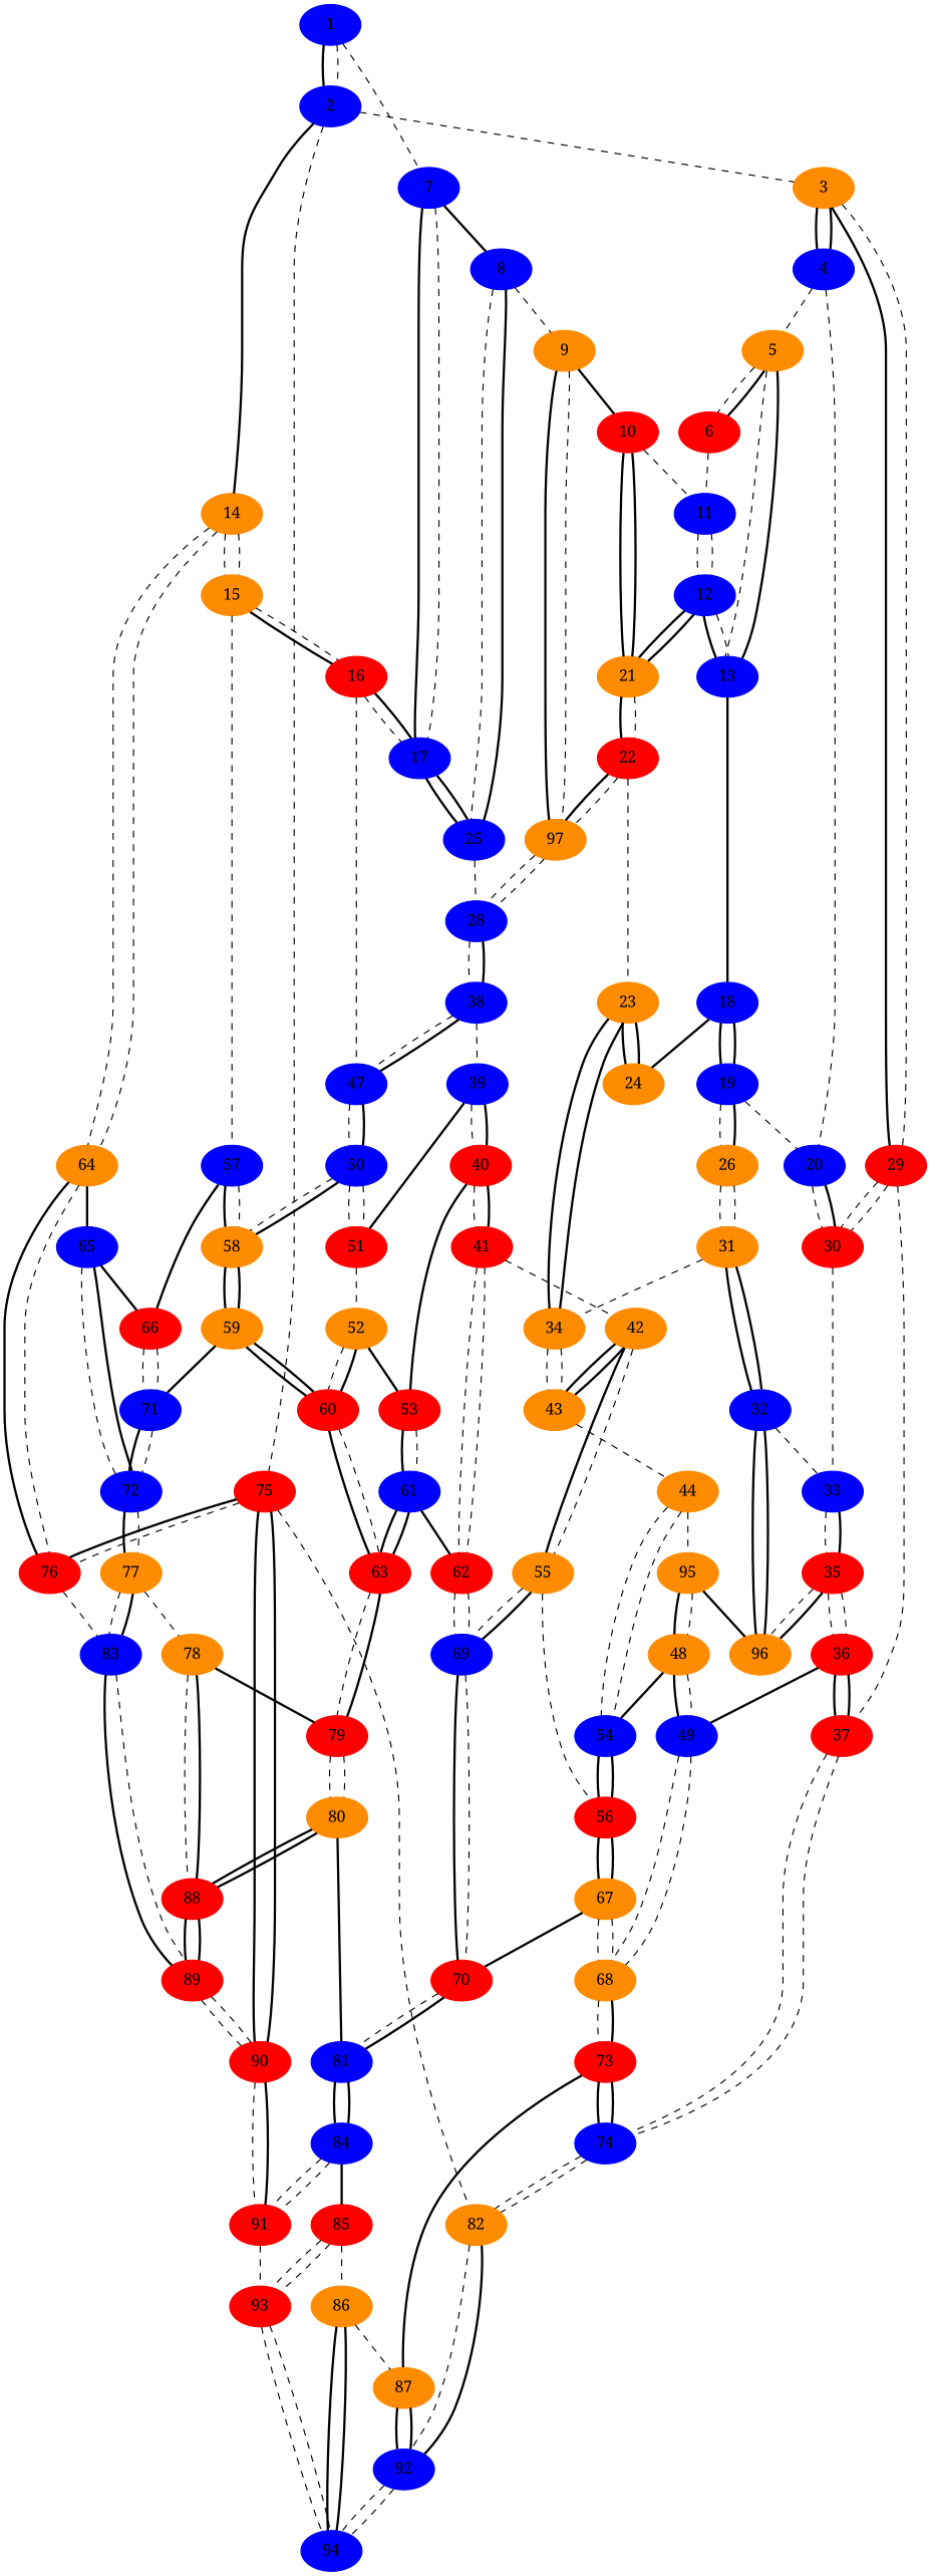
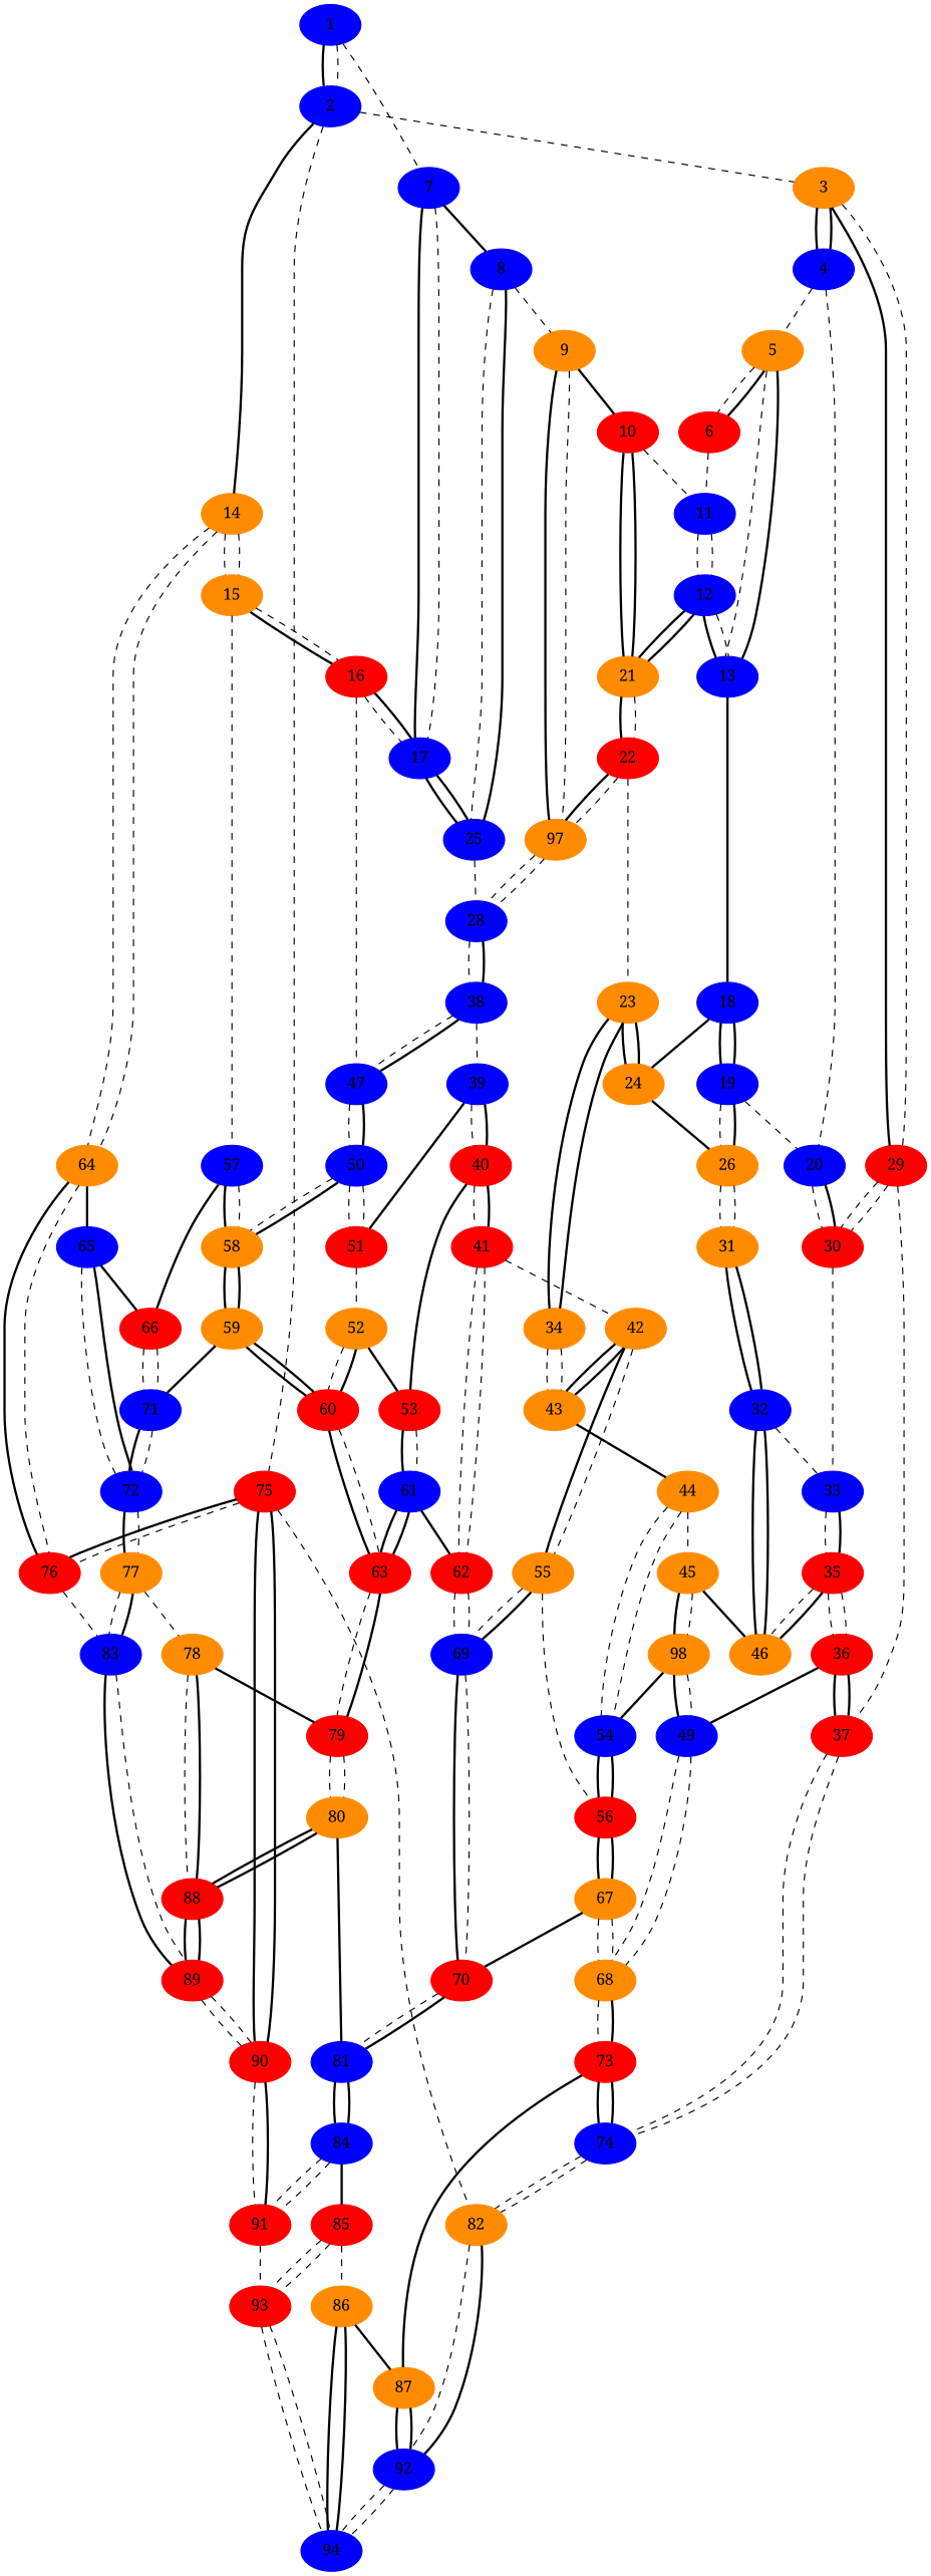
  graph {
    fontname="Noto Serif"
    node [color=blue fontname="Noto Serif" style=filled]
    edge [fontname="Noto Serif" style=dashed]
    1
    2
    7
    3 [color=darkorange]
    14 [color=darkorange]
    75 [color=red]
    8
    17
    4
    29 [color=red]
    15 [color=darkorange]
    64 [color=darkorange]
    82 [color=darkorange]
    76 [color=red]
    90 [color=red]
    5 [color=darkorange]
    20
    30 [color=red]
    37 [color=red]
    92
    6 [color=red]
    13
    11
    18
    12
    9 [color=darkorange]
    25
    10 [color=red]
    n29 [color=darkorange label=97]
    28
    21 [color=darkorange]
    22 [color=red]
    19
    24 [color=darkorange]
    16 [color=red]
    57
    65
    47
    58 [color=darkorange]
    66 [color=red]
    50
    26 [color=darkorange]
    31 [color=darkorange]
    33
    23 [color=darkorange]
    34 [color=darkorange]
    43 [color=darkorange]
    38
    32
    39
    74
    35 [color=red]
-   46 [color=darkorange label=96]
+   46 [color=darkorange]
    36 [color=red]
    44 [color=darkorange]
    49
    68 [color=darkorange]
    40 [color=red]
    51 [color=red]
    41 [color=red]
    53 [color=red]
    52 [color=darkorange]
    42 [color=darkorange]
    62 [color=red]
    61
    55 [color=darkorange]
    69
    56 [color=red]
-   45 [color=darkorange label=95]
+   45 [color=darkorange]
    54
-   48 [color=darkorange]
+   48 [color=darkorange label=98]
    73 [color=red]
    59 [color=darkorange]
    60 [color=red]
    63 [color=red]
    67 [color=darkorange]
    70 [color=red]
    71
    72
    79 [color=red]
    80 [color=darkorange]
    83
    77 [color=darkorange]
    81
    87 [color=darkorange]
    84
    78 [color=darkorange]
    91 [color=red]
    89 [color=red]
    88 [color=red]
    85 [color=red]
    94
    86 [color=darkorange]
    93 [color=red]
    1 -- 2 [style=bold]
    1 -- 2
    1 -- 7
    2 -- 3
    2 -- 14 [style=bold]
    2 -- 75
    7 -- 8 [style=bold]
    7 -- 17 [style=bold]
    7 -- 17
    3 -- 4 [style=bold]
    3 -- 4 [style=bold]
    3 -- 29 [style=bold]
    3 -- 29
    14 -- 15
    14 -- 15
    14 -- 64
    14 -- 64
    75 -- 82
    75 -- 76 [style=bold]
    75 -- 76
    75 -- 90 [style=bold]
    75 -- 90 [style=bold]
    8 -- 9
    8 -- 25
    8 -- 25 [style=bold]
    17 -- 25 [style=bold]
    17 -- 25 [style=bold]
    4 -- 5
    4 -- 20
    29 -- 30
    29 -- 30
    29 -- 37
    15 -- 16 [style=bold]
    15 -- 16
    15 -- 57
    64 -- 76 [style=bold]
    64 -- 76
    64 -- 65 [style=bold]
    82 -- 92
    82 -- 92 [style=bold]
    76 -- 83
    90 -- 91
    90 -- 91 [style=bold]
    5 -- 6
    5 -- 6 [style=bold]
    5 -- 13
    5 -- 13 [style=bold]
    20 -- 30
    20 -- 30 [style=bold]
    30 -- 33
    37 -- 74
    37 -- 74
    92 -- 94
    92 -- 94
    6 -- 11
    13 -- 18 [style=bold]
    11 -- 12
    11 -- 12
    18 -- 19 [style=bold]
    18 -- 19 [style=bold]
    18 -- 24 [style=bold]
    12 -- 13 [style=bold]
    12 -- 13
    12 -- 21 [style=bold]
    12 -- 21 [style=bold]
    9 -- 10 [style=bold]
    9 -- n29 [style=bold]
    9 -- n29
    25 -- 28
    10 -- 11
    10 -- 21 [style=bold]
    10 -- 21 [style=bold]
    n29 -- 28
    n29 -- 28
    28 -- 38
    28 -- 38 [style=bold]
    21 -- 22 [style=bold]
    21 -- 22
    22 -- n29 [style=bold]
    22 -- n29
    22 -- 23
    19 -- 20
    19 -- 26
    19 -- 26 [style=bold]
+   24 -- 26 [style=bold]
    16 -- 17
    16 -- 17 [style=bold]
    16 -- 47
    57 -- 58 [style=bold]
    57 -- 58
    57 -- 66 [style=bold]
    65 -- 66 [style=bold]
    65 -- 72
    65 -- 72 [style=bold]
    47 -- 50
    47 -- 50 [style=bold]
    58 -- 59 [style=bold]
    58 -- 59 [style=bold]
    66 -- 71
    66 -- 71
    50 -- 58
    50 -- 58 [style=bold]
    50 -- 51
    50 -- 51
    26 -- 31
    26 -- 31
-   31 -- 34
    31 -- 32 [style=bold]
    31 -- 32 [style=bold]
    33 -- 35
    33 -- 35 [style=bold]
    23 -- 24 [style=bold]
    23 -- 24 [style=bold]
    23 -- 34 [style=bold]
    23 -- 34 [style=bold]
    34 -- 43
    34 -- 43
-   43 -- 44
+   43 -- 44 [style=bold]
    38 -- 47
    38 -- 47 [style=bold]
    38 -- 39
    32 -- 33
    32 -- 46 [style=bold]
    32 -- 46 [style=bold]
    39 -- 40
    39 -- 40 [style=bold]
    39 -- 51 [style=bold]
    74 -- 82
    74 -- 82
    35 -- 46
    35 -- 46 [style=bold]
    35 -- 36
    35 -- 36
    36 -- 37 [style=bold]
    36 -- 37 [style=bold]
    36 -- 49 [style=bold]
    44 -- 45
    44 -- 54
    44 -- 54
    49 -- 68
    49 -- 68
    68 -- 73
    68 -- 73 [style=bold]
    40 -- 41
    40 -- 41 [style=bold]
    40 -- 53 [style=bold]
    51 -- 52
    41 -- 42
    41 -- 62
    41 -- 62
    53 -- 61 [style=bold]
    53 -- 61
    52 -- 53 [style=bold]
    52 -- 60
    52 -- 60 [style=bold]
    42 -- 43 [style=bold]
    42 -- 43 [style=bold]
    42 -- 55 [style=bold]
    42 -- 55
    62 -- 69
    62 -- 69
    61 -- 62 [style=bold]
    61 -- 63 [style=bold]
    61 -- 63 [style=bold]
    55 -- 69
    55 -- 69 [style=bold]
    55 -- 56
    69 -- 70 [style=bold]
    69 -- 70
    56 -- 67 [style=bold]
    56 -- 67 [style=bold]
    45 -- 46 [style=bold]
    45 -- 48 [style=bold]
    45 -- 48
    54 -- 56 [style=bold]
    54 -- 56 [style=bold]
    48 -- 49 [style=bold]
    48 -- 49
    48 -- 54 [style=bold]
    73 -- 74 [style=bold]
    73 -- 74 [style=bold]
    73 -- 87 [style=bold]
    59 -- 60 [style=bold]
    59 -- 60 [style=bold]
    59 -- 71 [style=bold]
    60 -- 63 [style=bold]
    60 -- 63
    63 -- 79
    63 -- 79 [style=bold]
    67 -- 68
    67 -- 68
    67 -- 70 [style=bold]
    70 -- 81
    70 -- 81 [style=bold]
    71 -- 72 [style=bold]
    71 -- 72
    72 -- 77 [style=bold]
    72 -- 77
    79 -- 80
    79 -- 80
    80 -- 81 [style=bold]
    80 -- 88 [style=bold]
    80 -- 88 [style=bold]
    83 -- 89 [style=bold]
    83 -- 89
    77 -- 83
    77 -- 83 [style=bold]
    77 -- 78
    81 -- 84 [style=bold]
    81 -- 84 [style=bold]
    87 -- 92 [style=bold]
    87 -- 92 [style=bold]
    84 -- 91
    84 -- 91
    84 -- 85 [style=bold]
    78 -- 79 [style=bold]
    78 -- 88
    78 -- 88 [style=bold]
    91 -- 93
    89 -- 90
    89 -- 90
    88 -- 89 [style=bold]
    88 -- 89 [style=bold]
    85 -- 86
    85 -- 93
    85 -- 93
-   86 -- 87
+   86 -- 87 [style=bold]
    86 -- 94 [style=bold]
    86 -- 94 [style=bold]
    93 -- 94
    93 -- 94
  }
